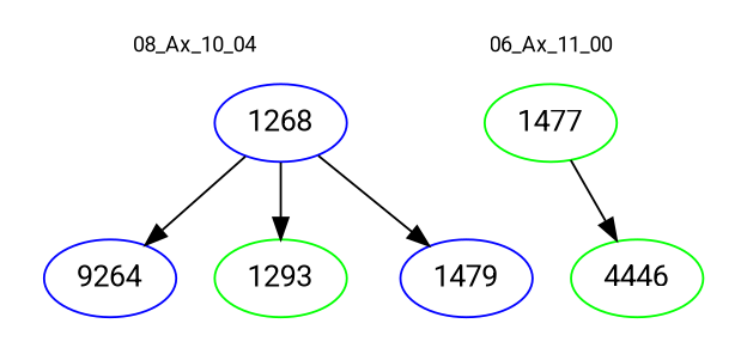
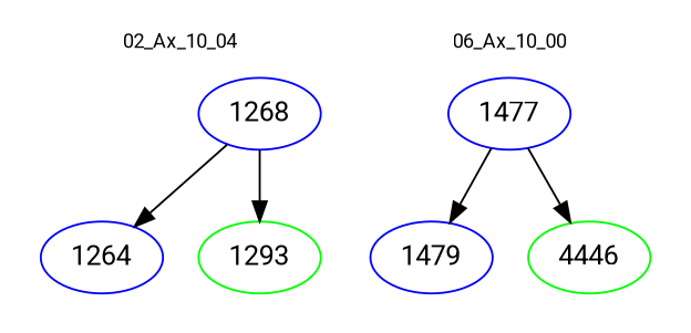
  digraph {
    fontname=Roboto
    node [color=blue fontname=Roboto]
    edge [color=black fontname=Roboto]
    n1 [label=1268]
-   n2 [label=9264]
+   n2 [label=1264]
    n3 [color=green label=1293]
-   n4 [color=green label=1477]
+   n4 [label=1477]
    n5 [color=green label=4446]
    n6 [label=1479]
    subgraph cluster_1 {
      color=white
      fontsize=10
-     label="08_Ax_10_04"
+     label="02_Ax_10_04"
      n1
      n2
      n3
    }
    subgraph cluster_2 {
      color=white
      fontsize=10
-     label="06_Ax_11_00"
+     label="06_Ax_10_00"
      n4
      n5
      n6
    }
    n1 -> n2
    n1 -> n3
    n4 -> n5
-   n1 -> n6
+   n4 -> n6
  }
